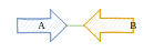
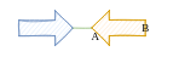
  <mxCell id="0" />
  <mxCell id="1" parent="0" />
  <mxCell id="2" value="" style="shape=flexArrow;endArrow=classic;html=1;rounded=0;width=17.333;endSize=6.11;fillColor=#DAE8FC;strokeColor=#6C8EBF;sketch=1;curveFitting=1;jiggle=1;" edge="1" parent="1"><mxGeometry width="50" height="50" relative="1" as="geometry"><mxPoint x="20" y="30" as="sourcePoint" /><mxPoint x="80" y="30" as="targetPoint" /></mxGeometry></mxCell>
  <mxCell id="3" value="" style="shape=flexArrow;endArrow=classic;html=1;rounded=0;width=17.333;endSize=6.11;fillColor=#FFE6CC;strokeColor=#D79B00;sketch=1;curveFitting=1;jiggle=1;" edge="1" parent="1"><mxGeometry width="50" height="50" relative="1" as="geometry"><mxPoint x="160" y="30" as="sourcePoint" /><mxPoint x="100" y="29.86" as="targetPoint" /></mxGeometry></mxCell>
  <mxCell id="4" style="rounded=0;orthogonalLoop=1;jettySize=auto;html=1;disableMultiStroke=1;sketchStyle=rough;strokeColor=#82B366;strokeWidth=1;align=center;verticalAlign=middle;fontFamily=Helvetica;fontSize=11;fontColor=default;labelBackgroundColor=default;endArrow=none;endFill=0;fillColor=#D5E8D4;curved=0;sketch=1;curveFitting=1;jiggle=1;" edge="1" parent="1"><mxGeometry relative="1" as="geometry"><mxPoint x="80" y="30" as="sourcePoint" /><mxPoint x="100" y="30" as="targetPoint" /></mxGeometry></mxCell>
- <mxCell id="5" value="A" style="text;html=1;align=center;verticalAlign=middle;whiteSpace=wrap;rounded=0;fontFamily=CMU Sans Serif;" vertex="1" parent="1"><mxGeometry x="35" y="20" width="30" height="20" as="geometry" /></mxCell>
+ <mxCell id="5" value="A" style="text;html=1;align=center;verticalAlign=middle;whiteSpace=wrap;rounded=0;fontFamily=CMU Sans Serif;" vertex="1" parent="1"><mxGeometry x="90" y="30" width="30" height="20" as="geometry" /></mxCell>
  <mxCell id="6" value="B" style="text;html=1;align=center;verticalAlign=middle;whiteSpace=wrap;rounded=0;fontFamily=CMU Sans Serif;" vertex="1" parent="1"><mxGeometry x="145" y="20" width="30" height="20" as="geometry" /></mxCell>
